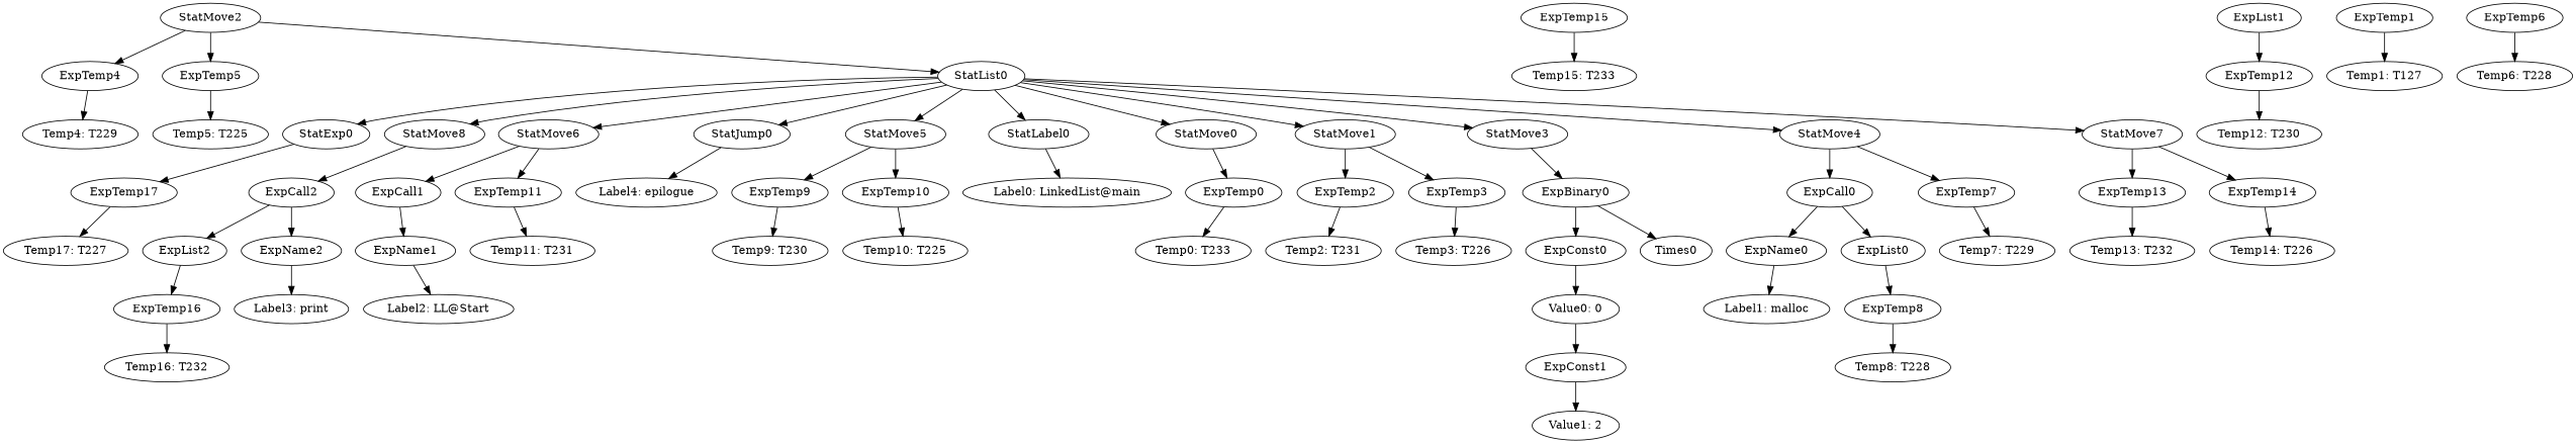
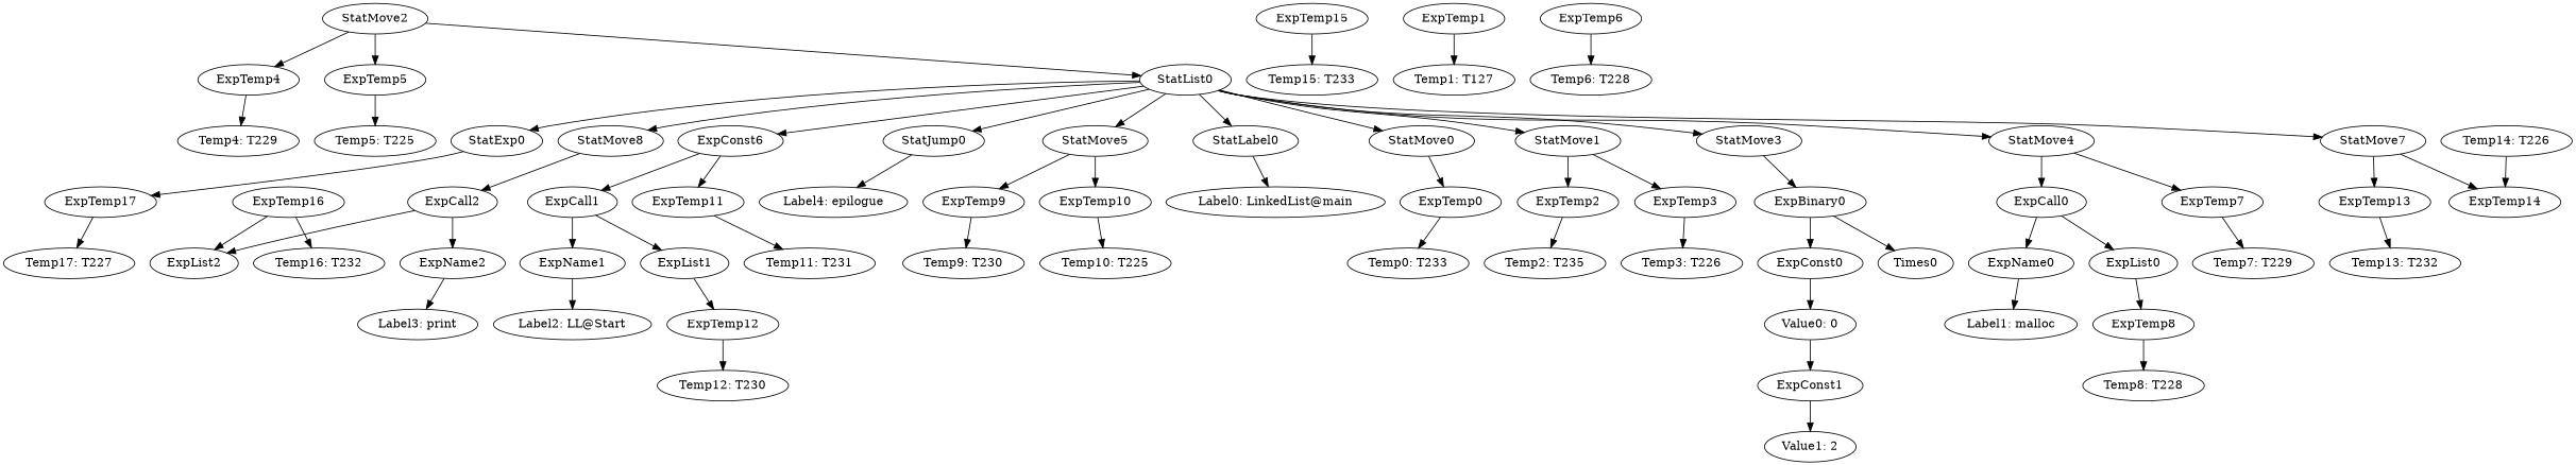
  digraph {
    ordering=out
    StatExp0
    ExpTemp17
    "Temp17: T227"
    ExpList2
    ExpTemp16
    "Temp16: T232"
    ExpCall2
    ExpName2
    "Label3: print"
    StatMove8
    ExpTemp15
    "Temp15: T233"
    ExpTemp13
    "Temp13: T232"
    ExpCall1
    ExpName1
    ExpList1
    "Label2: LL@Start"
    ExpTemp12
    "Temp12: T230"
-   StatMove6
+   StatMove6 [label=ExpConst6]
    ExpTemp11
    "Temp11: T231"
    ExpTemp9
    "Temp9: T230"
    StatJump0
    "Label4: epilogue"
    ExpCall0
    ExpName0
    ExpList0
    "Label1: malloc"
    ExpTemp8
    "Temp8: T228"
    StatMove2
    ExpTemp4
    ExpTemp5
    StatList0
    "Temp4: T229"
    "Temp5: T225"
    ExpTemp10
    "Temp10: T225"
    ExpTemp2
-   "Temp2: T231"
+   "Temp2: T231" [label="Temp2: T235"]
    StatMove5
    n45 [label="Value1: 2"]
    ExpConst1
    ExpTemp3
    "Temp3: T226"
    StatLabel0
    "Label0: LinkedList@main"
    StatMove0
    StatMove1
    StatMove3
    StatMove4
    StatMove7
    ExpTemp0
    ExpBinary0
    ExpTemp7
    ExpTemp14
    "Temp0: T233"
    n61 [label="Temp1: T127"]
    ExpTemp1
    ExpTemp6
    "Temp6: T228"
    ExpConst0
    Times0
    "Temp7: T229"
    "Temp14: T226"
    "Value0: 0"
    StatExp0 -> ExpTemp17
    ExpTemp17 -> "Temp17: T227"
-   ExpList2 -> ExpTemp16
+   ExpTemp16 -> ExpList2
    ExpTemp16 -> "Temp16: T232"
    ExpCall2 -> ExpList2
    ExpCall2 -> ExpName2
    ExpName2 -> "Label3: print"
    StatMove8 -> ExpCall2
    ExpTemp15 -> "Temp15: T233"
    ExpTemp13 -> "Temp13: T232"
    ExpCall1 -> ExpName1
+   ExpCall1 -> ExpList1
    ExpName1 -> "Label2: LL@Start"
    ExpList1 -> ExpTemp12
    ExpTemp12 -> "Temp12: T230"
    StatMove6 -> ExpCall1
    StatMove6 -> ExpTemp11
    ExpTemp11 -> "Temp11: T231"
    ExpTemp9 -> "Temp9: T230"
    StatJump0 -> "Label4: epilogue"
    ExpCall0 -> ExpName0
    ExpCall0 -> ExpList0
    ExpName0 -> "Label1: malloc"
    ExpList0 -> ExpTemp8
    ExpTemp8 -> "Temp8: T228"
    StatMove2 -> ExpTemp4
    StatMove2 -> ExpTemp5
    StatMove2 -> StatList0
    ExpTemp4 -> "Temp4: T229"
    ExpTemp5 -> "Temp5: T225"
    StatList0 -> StatExp0
    StatList0 -> StatMove8
    StatList0 -> StatMove6
    StatList0 -> StatJump0
    StatList0 -> StatMove5
    StatList0 -> StatLabel0
    StatList0 -> StatMove0
    StatList0 -> StatMove1
    StatList0 -> StatMove3
    StatList0 -> StatMove4
    StatList0 -> StatMove7
    ExpTemp10 -> "Temp10: T225"
    ExpTemp2 -> "Temp2: T231"
    StatMove5 -> ExpTemp9
    StatMove5 -> ExpTemp10
    ExpConst1 -> n45
    ExpTemp3 -> "Temp3: T226"
    StatLabel0 -> "Label0: LinkedList@main"
    StatMove0 -> ExpTemp0
    StatMove1 -> ExpTemp2
    StatMove1 -> ExpTemp3
    StatMove3 -> ExpBinary0
    StatMove4 -> ExpCall0
    StatMove4 -> ExpTemp7
    StatMove7 -> ExpTemp13
    StatMove7 -> ExpTemp14
    ExpTemp0 -> "Temp0: T233"
    ExpBinary0 -> ExpConst0
    ExpBinary0 -> Times0
    ExpTemp7 -> "Temp7: T229"
-   ExpTemp14 -> "Temp14: T226"
+   "Temp14: T226" -> ExpTemp14
    ExpTemp1 -> n61
    ExpTemp6 -> "Temp6: T228"
    ExpConst0 -> "Value0: 0"
    "Value0: 0" -> ExpConst1
  }
